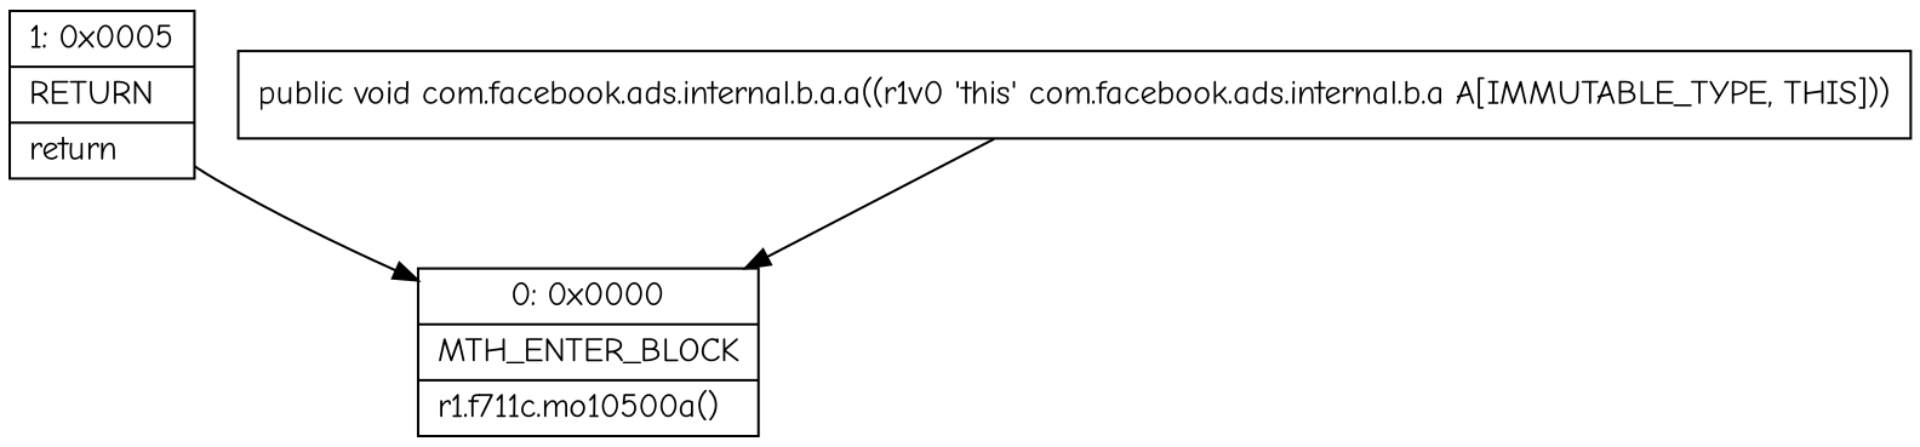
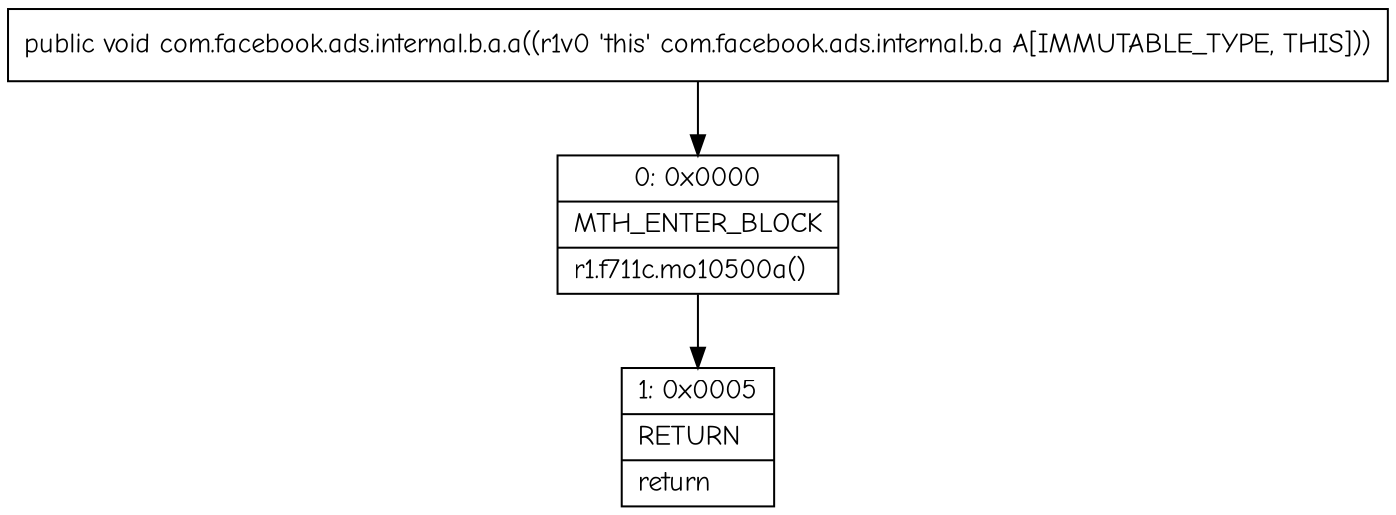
  digraph {
    fontname="Comic Neue"
    node [shape=record fontname="Comic Neue"]
    edge [fontname="Comic Neue"]
    n1 [label="{0\:\ 0x0000|MTH_ENTER_BLOCK\l|r1.f711c.mo10500a()\l}"]
    n2 [label="{1\:\ 0x0005|RETURN\l|return\l}"]
    n3 [label="{public void com.facebook.ads.internal.b.a.a((r1v0 'this' com.facebook.ads.internal.b.a A[IMMUTABLE_TYPE, THIS])) }"]
-   n2 -> n1
+   n1 -> n2
    n3 -> n1
  }
